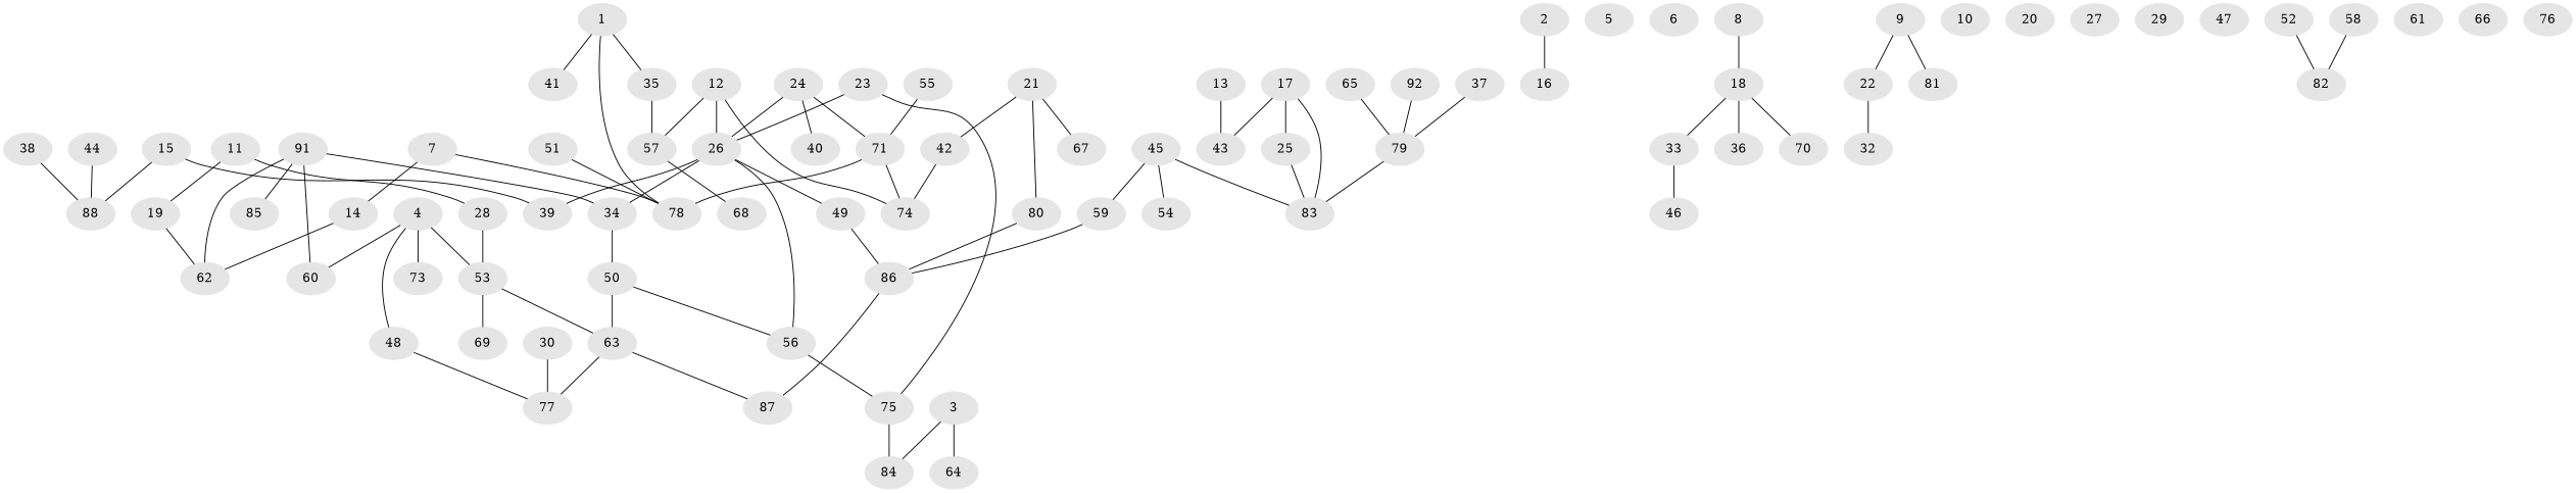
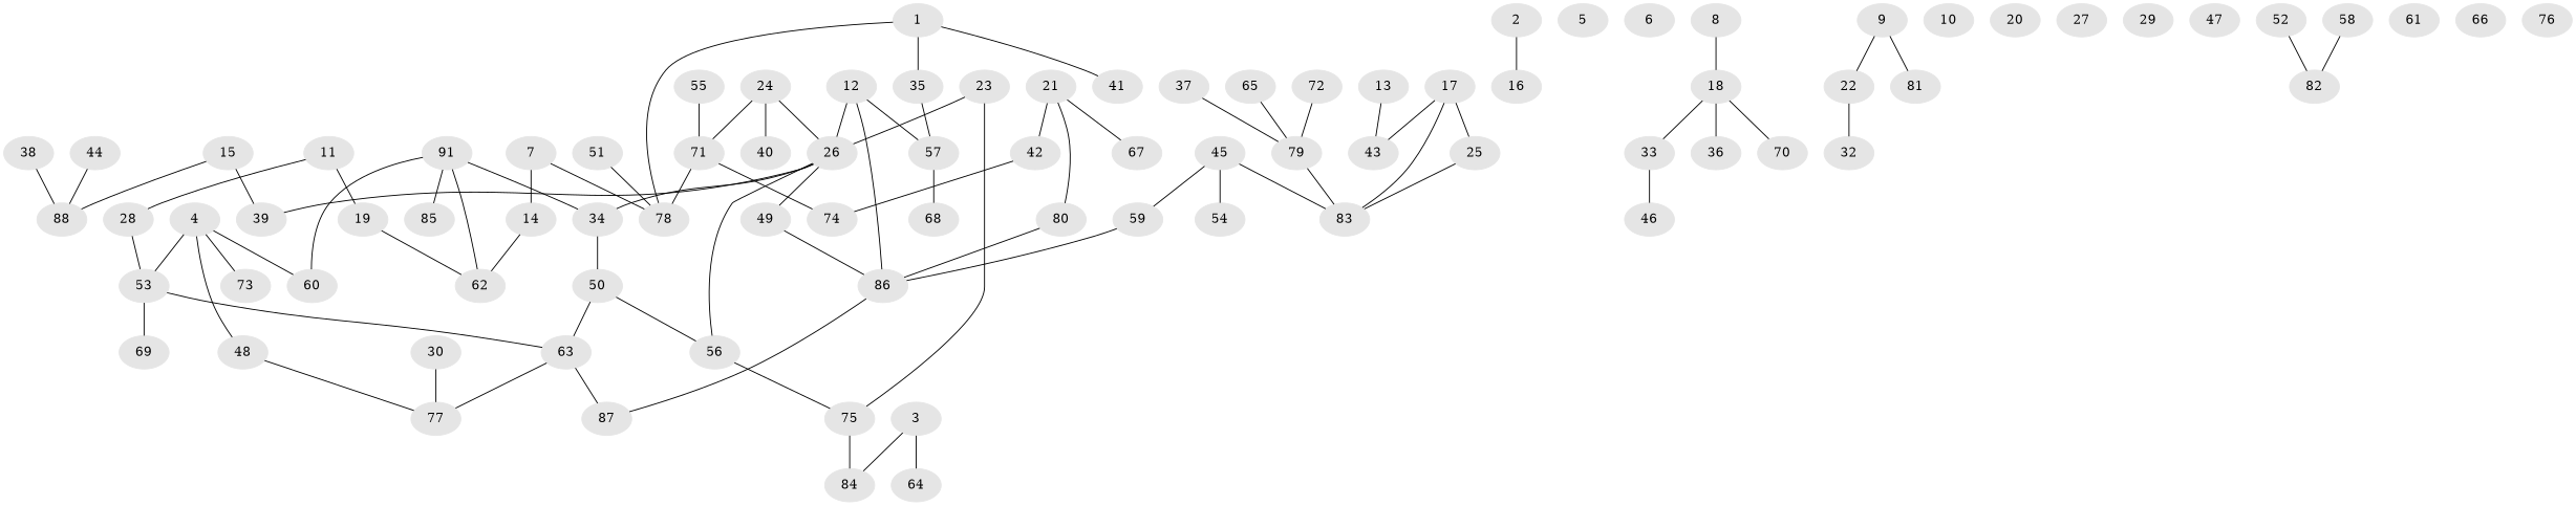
  graph {
    node [color=gray90 style=filled]
    1
    35
    41
    78
    57
    2
    16
    3
    64
    84
    4
    48
    53
    60
    73
    77
    63
    69
    5
    6
    7
    14
    62
    8
    18
    33
    36
    70
    9
    22
    81
    32
    10
    11
    19
    28
    12
    26
    74
    39
    34
    49
    56
    68
    13
    43
    15
    88
    17
    25
    83
    46
    20
    21
    42
    67
    80
    86
    23
    75
    24
    40
    71
    50
    27
    29
    30
    n68 [label=91]
    85
    37
    79
    38
    44
    45
    54
    59
    47
    87
    51
    52
    82
    55
    58
    61
    65
    66
-   72 [label=92]
+   72
    76
    1 -- 35
    1 -- 41
    1 -- 78
    35 -- 57
    57 -- 68
    2 -- 16
    3 -- 64
    3 -- 84
    4 -- 48
    4 -- 53
    4 -- 60
    4 -- 73
    48 -- 77
    53 -- 63
    53 -- 69
    63 -- 77
    63 -- 87
    7 -- 78
    7 -- 14
    14 -- 62
    8 -- 18
    18 -- 33
    18 -- 36
    18 -- 70
    33 -- 46
    9 -- 22
    9 -- 81
    22 -- 32
    11 -- 19
    11 -- 28
    19 -- 62
    28 -- 53
    12 -- 57
    12 -- 26
-   12 -- 74
+   12 -- 86
    26 -- 39
    26 -- 34
    26 -- 49
    26 -- 56
    34 -- 50
    49 -- 86
    56 -- 75
    13 -- 43
    15 -- 39
    15 -- 88
    17 -- 43
    17 -- 25
    17 -- 83
    25 -- 83
    21 -- 42
    21 -- 67
    21 -- 80
    42 -- 74
    80 -- 86
    86 -- 87
    23 -- 26
    23 -- 75
    75 -- 84
    24 -- 26
    24 -- 40
    24 -- 71
    71 -- 78
    71 -- 74
    50 -- 63
    50 -- 56
    30 -- 77
    n68 -- 60
    n68 -- 62
    n68 -- 34
    n68 -- 85
    37 -- 79
    79 -- 83
    38 -- 88
    44 -- 88
    45 -- 83
    45 -- 54
    45 -- 59
    59 -- 86
    51 -- 78
    52 -- 82
    55 -- 71
    58 -- 82
    65 -- 79
    72 -- 79
  }
